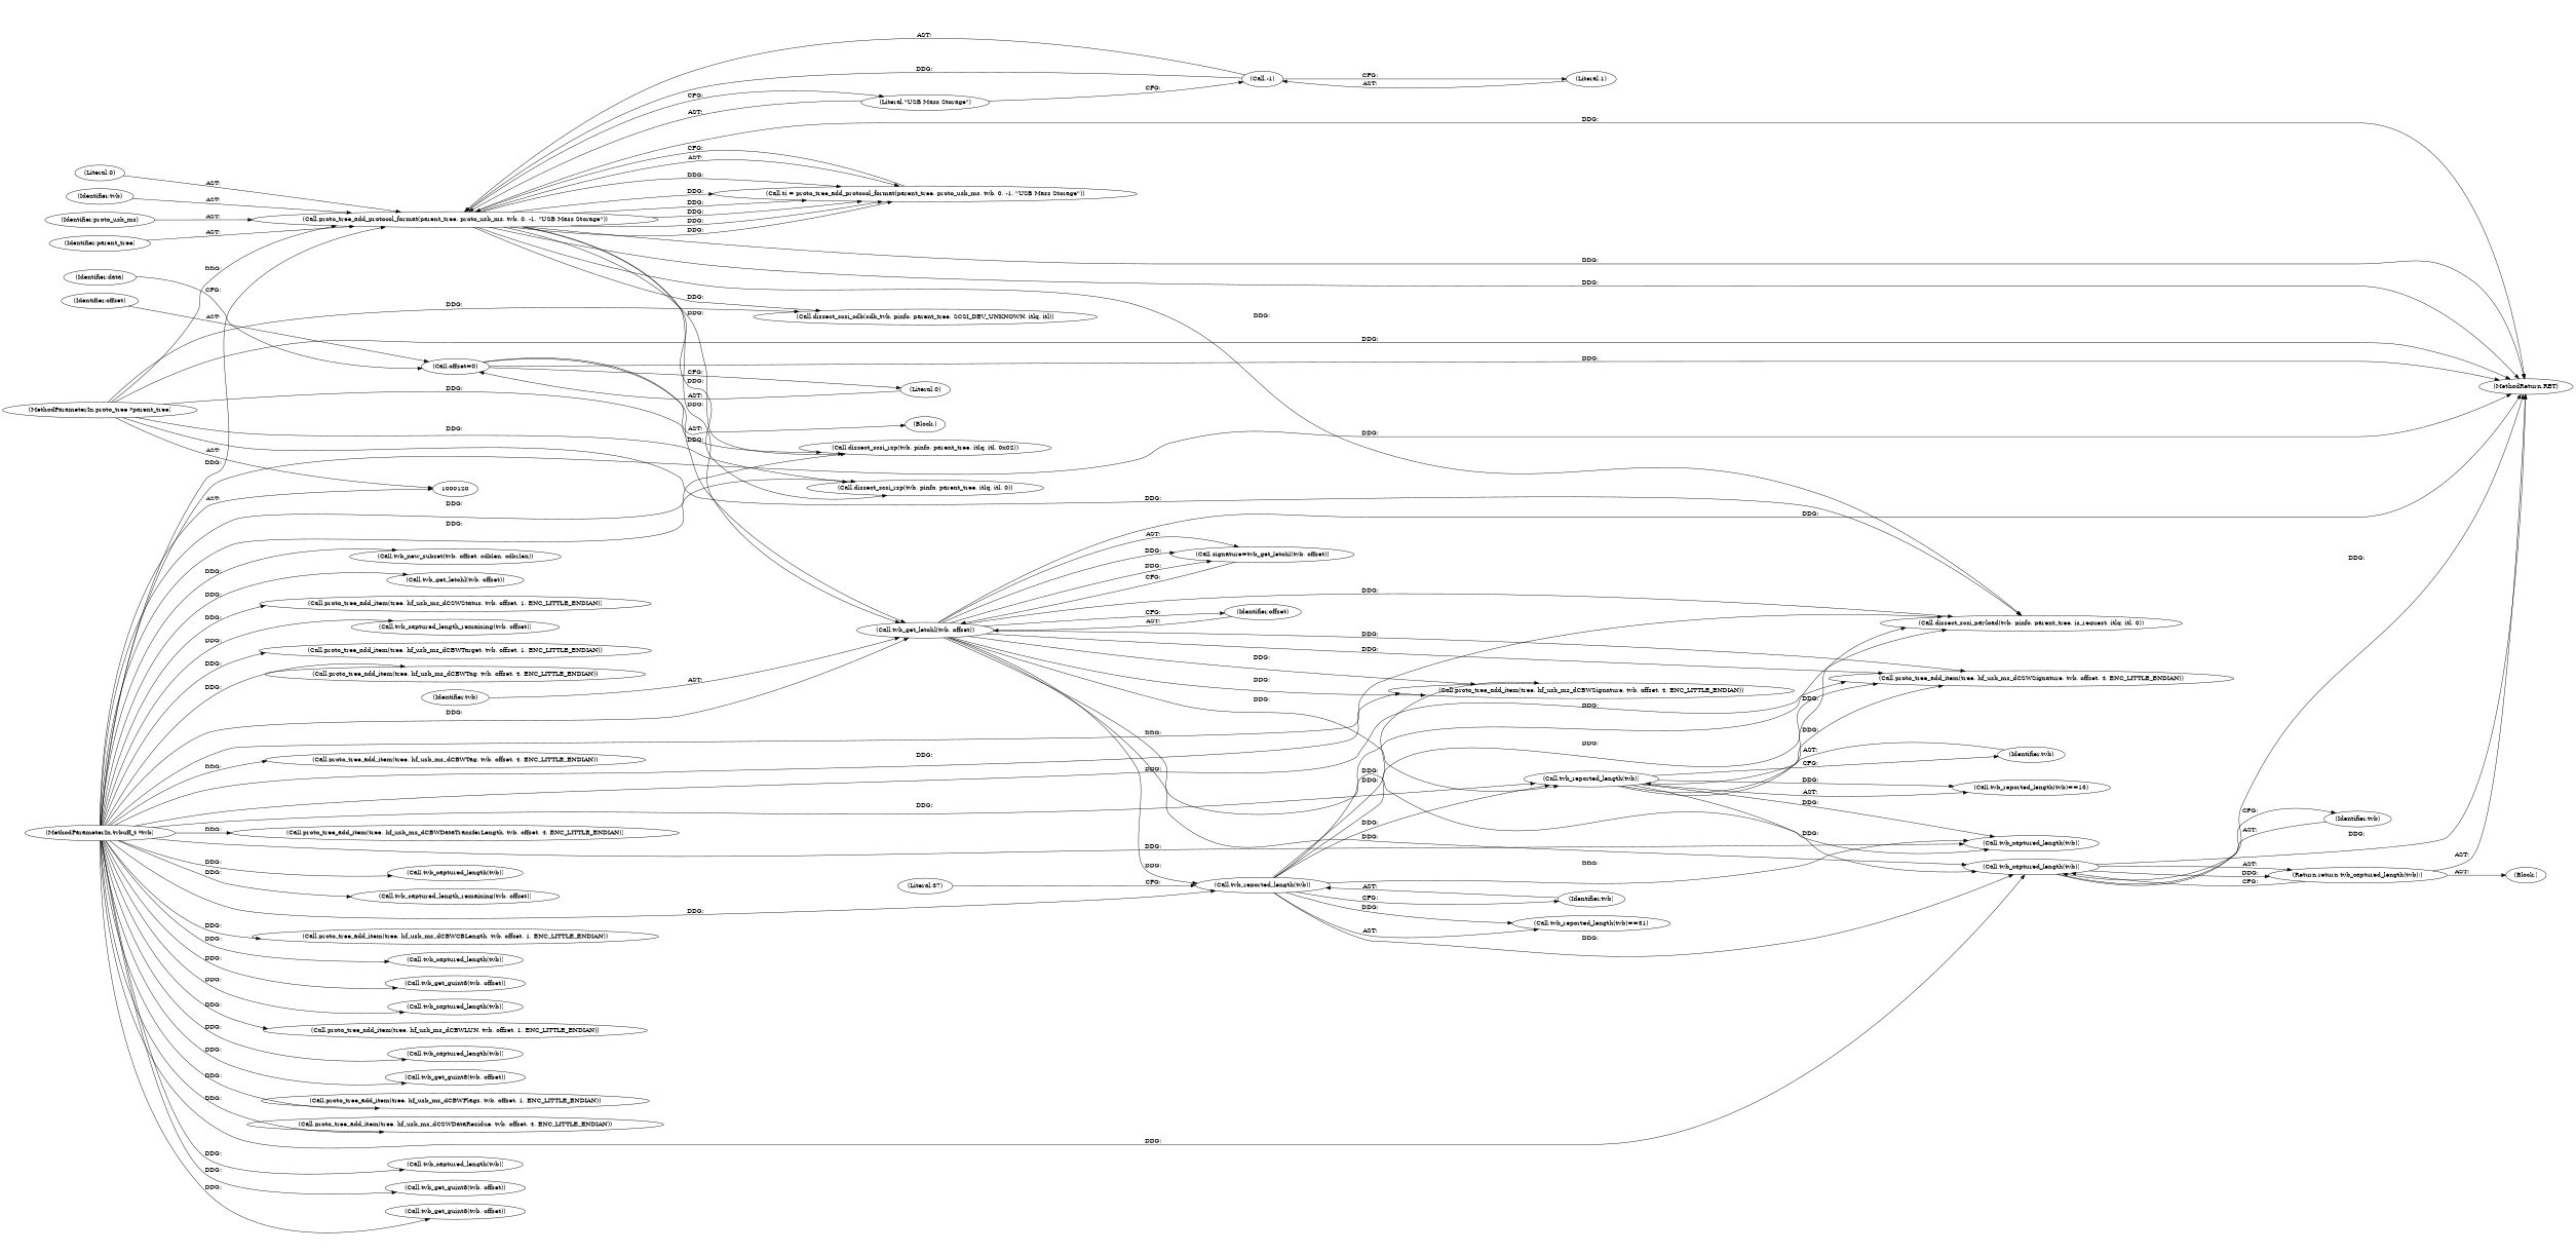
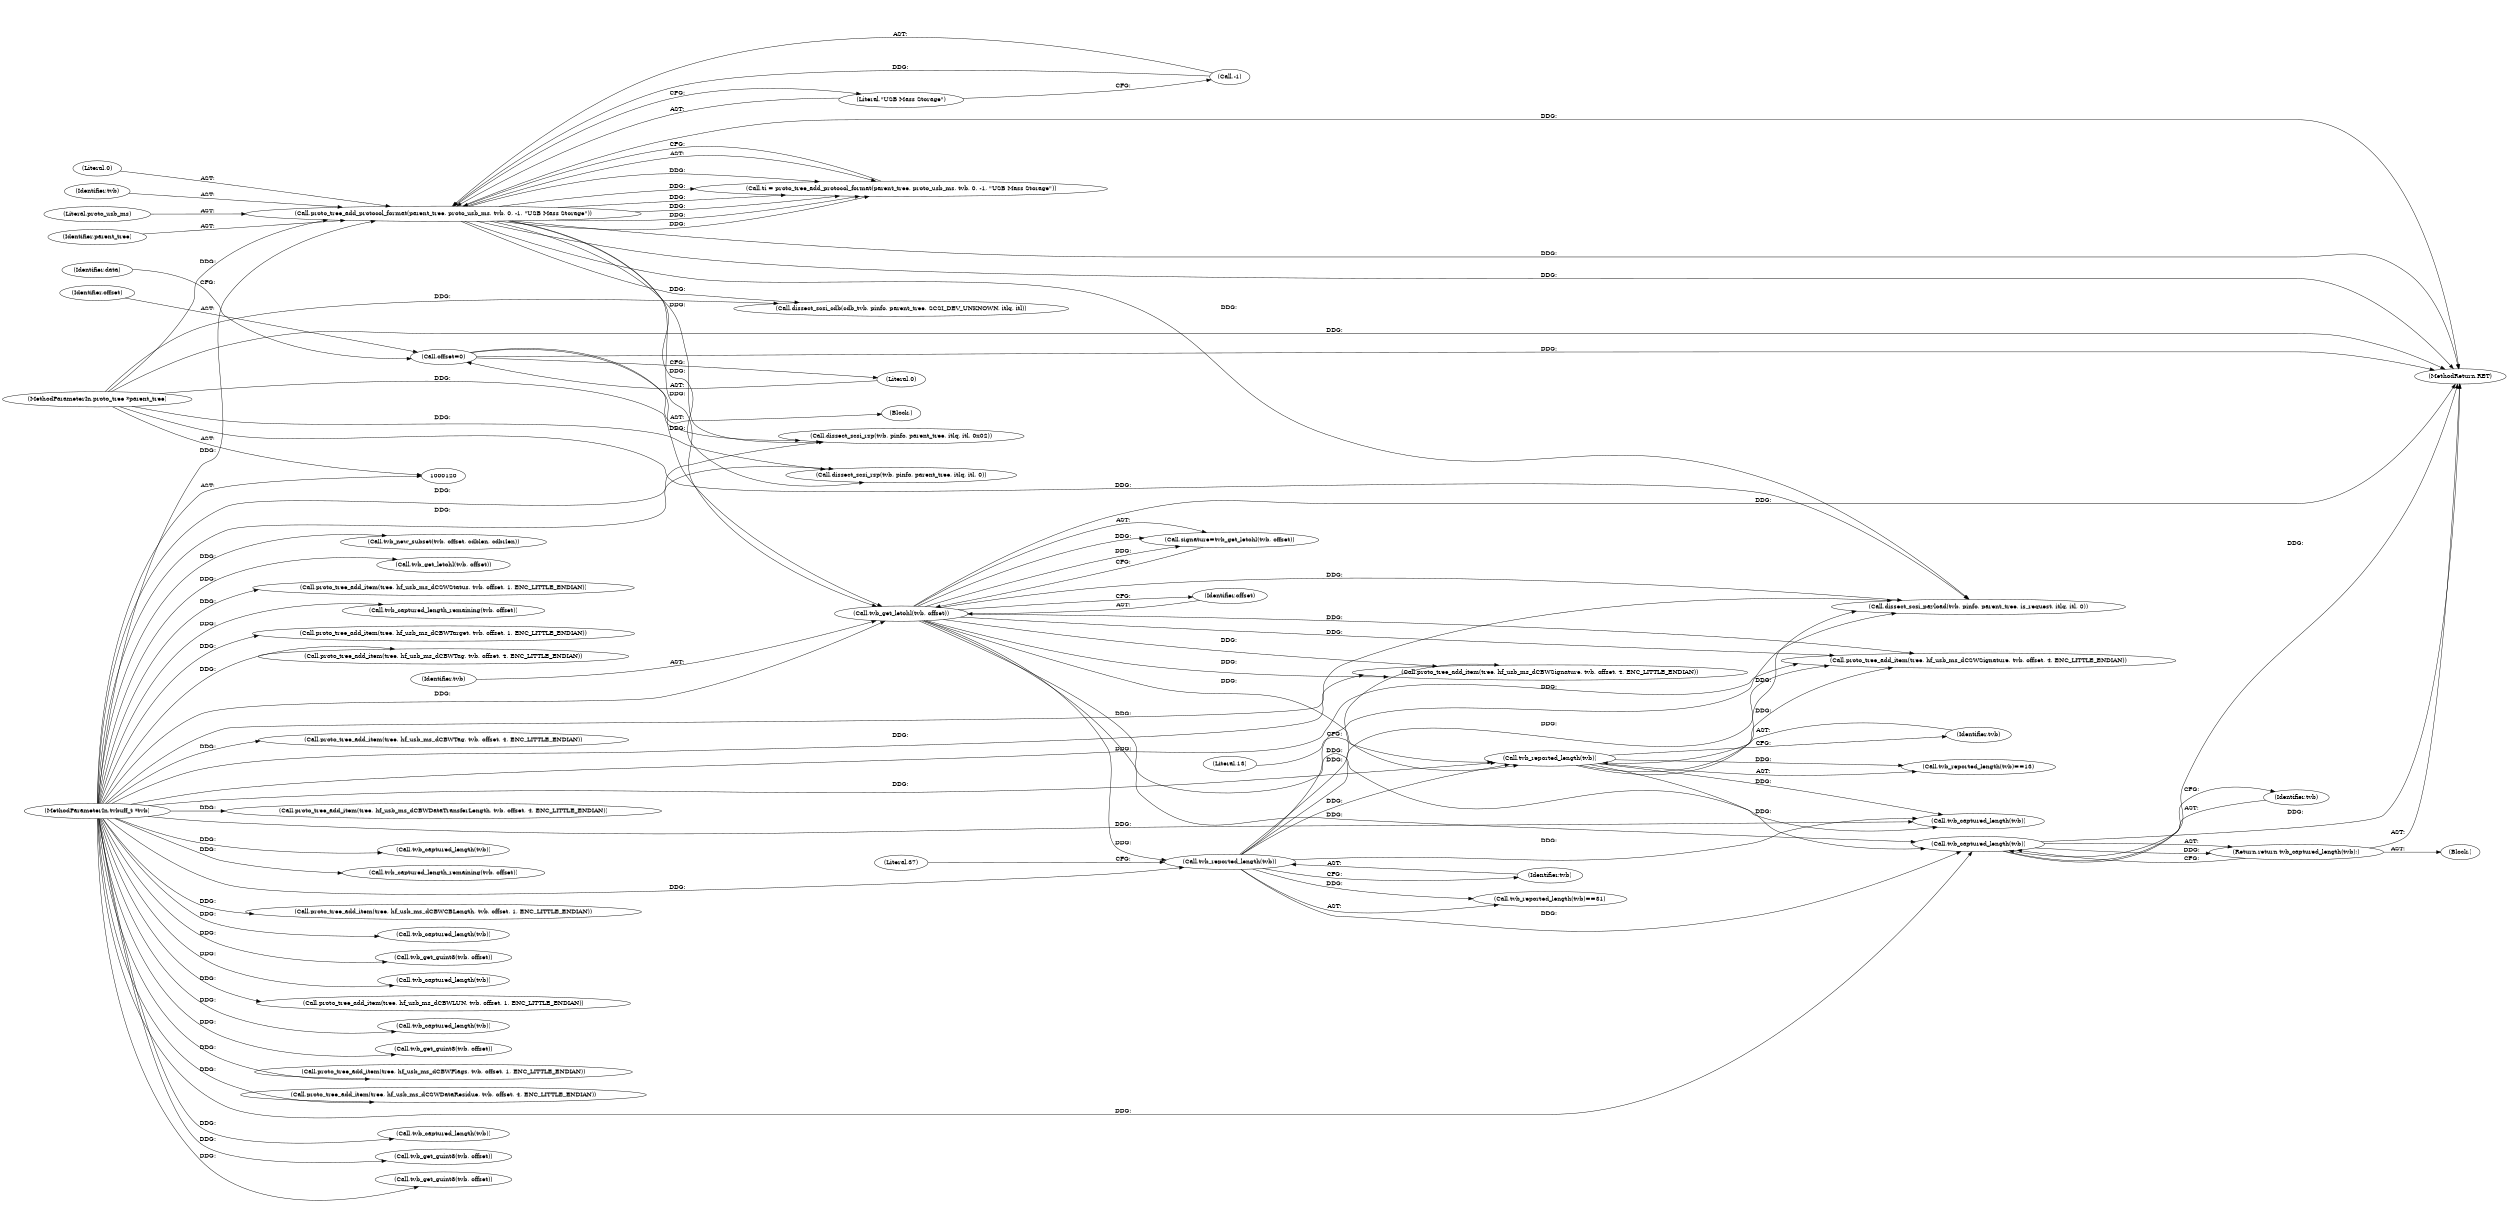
  digraph {
    rankdir=LR
    n1 [label="(Call,tvb_captured_length(tvb))"]
    n2 [label="(Return,return tvb_captured_length(tvb);)"]
    n3 [label="(Identifier,tvb)"]
    n4 [label="(MethodReturn,RET)"]
    n5 [label="(Block,)"]
    n6 [label="(Call,tvb_reported_length(tvb))"]
    n7 [label="(Call,dissect_scsi_payload(tvb, pinfo, parent_tree, is_request, itlq, itl, 0))"]
    n8 [label="(Call,tvb_captured_length(tvb))"]
    n9 [label="(Call,tvb_reported_length(tvb)==13)"]
    n10 [label="(Call,proto_tree_add_item(tree, hf_usb_ms_dCSWSignature, tvb, offset, 4, ENC_LITTLE_ENDIAN))"]
    n11 [label="(Identifier,tvb)"]
    n12 [label="(Call,tvb_get_letohl(tvb, offset))"]
    n13 [label="(Call,tvb_reported_length(tvb))"]
    n14 [label="(Call,signature=tvb_get_letohl(tvb, offset))"]
    n15 [label="(Identifier,offset)"]
    n16 [label="(Call,proto_tree_add_item(tree, hf_usb_ms_dCBWSignature, tvb, offset, 4, ENC_LITTLE_ENDIAN))"]
    n17 [label="(Call,tvb_reported_length(tvb)==31)"]
    n18 [label="(Identifier,tvb)"]
    n19 [label="(Call,proto_tree_add_protocol_format(parent_tree, proto_usb_ms, tvb, 0, -1, \"USB Mass Storage\"))"]
    n20 [label="(Call,ti = proto_tree_add_protocol_format(parent_tree, proto_usb_ms, tvb, 0, -1, \"USB Mass Storage\"))"]
    n21 [label="(Call,dissect_scsi_cdb(cdb_tvb, pinfo, parent_tree, SCSI_DEV_UNKNOWN, itlq, itl))"]
    n22 [label="(Call,dissect_scsi_rsp(tvb, pinfo, parent_tree, itlq, itl, 0x02))"]
    n23 [label="(Literal,\"USB Mass Storage\")"]
    n24 [label="(Call,dissect_scsi_rsp(tvb, pinfo, parent_tree, itlq, itl, 0))"]
    n25 [label="(Call,-1)"]
    n26 [label="(MethodParameterIn,proto_tree *parent_tree)"]
    1000120
    n28 [label="(MethodParameterIn,tvbuff_t *tvb)"]
    n29 [label="(Call,proto_tree_add_item(tree, hf_usb_ms_dCBWCBLength, tvb, offset, 1, ENC_LITTLE_ENDIAN))"]
    n30 [label="(Call,tvb_captured_length(tvb))"]
    n31 [label="(Call,tvb_get_guint8(tvb, offset))"]
    n32 [label="(Call,tvb_captured_length(tvb))"]
    n33 [label="(Call,proto_tree_add_item(tree, hf_usb_ms_dCBWLUN, tvb, offset, 1, ENC_LITTLE_ENDIAN))"]
    n34 [label="(Call,tvb_captured_length(tvb))"]
    n35 [label="(Call,tvb_get_guint8(tvb, offset))"]
    n36 [label="(Call,proto_tree_add_item(tree, hf_usb_ms_dCBWFlags, tvb, offset, 1, ENC_LITTLE_ENDIAN))"]
    n37 [label="(Call,proto_tree_add_item(tree, hf_usb_ms_dCSWDataResidue, tvb, offset, 4, ENC_LITTLE_ENDIAN))"]
    n38 [label="(Call,tvb_captured_length(tvb))"]
    n39 [label="(Call,tvb_get_guint8(tvb, offset))"]
    n40 [label="(Call,tvb_get_guint8(tvb, offset))"]
    n41 [label="(Call,tvb_new_subset(tvb, offset, cdblen, cdbrlen))"]
    n42 [label="(Call,tvb_get_letohl(tvb, offset))"]
    n43 [label="(Call,proto_tree_add_item(tree, hf_usb_ms_dCSWStatus, tvb, offset, 1, ENC_LITTLE_ENDIAN))"]
    n44 [label="(Call,tvb_captured_length_remaining(tvb, offset))"]
    n45 [label="(Call,proto_tree_add_item(tree, hf_usb_ms_dCBWTarget, tvb, offset, 1, ENC_LITTLE_ENDIAN))"]
    n46 [label="(Call,proto_tree_add_item(tree, hf_usb_ms_dCBWTag, tvb, offset, 4, ENC_LITTLE_ENDIAN))"]
    n47 [label="(Call,proto_tree_add_item(tree, hf_usb_ms_dCBWTag, tvb, offset, 4, ENC_LITTLE_ENDIAN))"]
    n48 [label="(Call,proto_tree_add_item(tree, hf_usb_ms_dCBWDataTransferLength, tvb, offset, 4, ENC_LITTLE_ENDIAN))"]
    n49 [label="(Call,tvb_captured_length(tvb))"]
    n50 [label="(Call,tvb_captured_length_remaining(tvb, offset))"]
-   n51 [label="(Literal,1)"]
    n52 [label="(Call,offset=0)"]
    n53 [label="(Literal,0)"]
    n54 [label="(Block,)"]
    n55 [label="(Identifier,offset)"]
    n56 [label="(Literal,37)"]
    n57 [label="(Identifier,tvb)"]
    n58 [label="(Identifier,data)"]
-   n59 [label="(Identifier,proto_usb_ms)"]
+   n59 [label="(Literal,proto_usb_ms)"]
    n60 [label="(Identifier,parent_tree)"]
+   n61 [label="(Literal,13)"]
    n62 [label="(Literal,0)"]
    n63 [label="(Identifier,tvb)"]
    n1 -> n2 [label="AST: "]
    n1 -> n2 [label="DDG: "]
    n1 -> n3 [label="CFG: "]
    n1 -> n4 [label="DDG: "]
    n1 -> n4 [label="DDG: "]
    n2 -> n1 [label="CFG: "]
    n2 -> n4 [label="AST: "]
    n2 -> n5 [label="AST: "]
    n3 -> n1 [label="AST: "]
    n6 -> n1 [label="DDG: "]
    n6 -> n7 [label="DDG: "]
    n6 -> n8 [label="DDG: "]
    n6 -> n9 [label="AST: "]
    n6 -> n9 [label="DDG: "]
    n6 -> n10 [label="DDG: "]
    n6 -> n11 [label="CFG: "]
    n11 -> n6 [label="AST: "]
    n12 -> n1 [label="DDG: "]
    n12 -> n4 [label="DDG: "]
    n12 -> n6 [label="DDG: "]
    n12 -> n7 [label="DDG: "]
    n12 -> n8 [label="DDG: "]
    n12 -> n10 [label="DDG: "]
    n12 -> n10 [label="DDG: "]
    n12 -> n13 [label="DDG: "]
    n12 -> n14 [label="AST: "]
    n12 -> n14 [label="DDG: "]
    n12 -> n14 [label="DDG: "]
    n12 -> n15 [label="CFG: "]
    n12 -> n16 [label="DDG: "]
    n12 -> n16 [label="DDG: "]
    n13 -> n1 [label="DDG: "]
    n13 -> n6 [label="DDG: "]
    n13 -> n7 [label="DDG: "]
    n13 -> n8 [label="DDG: "]
    n13 -> n10 [label="DDG: "]
    n13 -> n16 [label="DDG: "]
    n13 -> n17 [label="AST: "]
    n13 -> n17 [label="DDG: "]
    n13 -> n18 [label="CFG: "]
    n14 -> n12 [label="CFG: "]
    n15 -> n12 [label="AST: "]
    n18 -> n13 [label="AST: "]
    n19 -> n4 [label="DDG: "]
    n19 -> n4 [label="DDG: "]
    n19 -> n4 [label="DDG: "]
    n19 -> n7 [label="DDG: "]
    n19 -> n12 [label="DDG: "]
    n19 -> n20 [label="AST: "]
    n19 -> n20 [label="DDG: "]
    n19 -> n20 [label="DDG: "]
    n19 -> n20 [label="DDG: "]
    n19 -> n20 [label="DDG: "]
    n19 -> n20 [label="DDG: "]
    n19 -> n20 [label="DDG: "]
    n19 -> n21 [label="DDG: "]
    n19 -> n22 [label="DDG: "]
    n19 -> n23 [label="CFG: "]
    n19 -> n24 [label="DDG: "]
    n20 -> n19 [label="CFG: "]
    n23 -> n19 [label="AST: "]
    n23 -> n25 [label="CFG: "]
    n25 -> n19 [label="AST: "]
    n25 -> n19 [label="DDG: "]
-   n25 -> n51 [label="CFG: "]
    n26 -> n4 [label="DDG: "]
    n26 -> n7 [label="DDG: "]
    n26 -> n19 [label="DDG: "]
    n26 -> n21 [label="DDG: "]
    n26 -> n22 [label="DDG: "]
    n26 -> n24 [label="DDG: "]
    n26 -> 1000120 [label="AST: "]
    n28 -> n1 [label="DDG: "]
-   n28 -> n4 [label="DDG: "]
    n28 -> n6 [label="DDG: "]
    n28 -> n7 [label="DDG: "]
    n28 -> n8 [label="DDG: "]
    n28 -> n10 [label="DDG: "]
    n28 -> n12 [label="DDG: "]
    n28 -> n13 [label="DDG: "]
    n28 -> n16 [label="DDG: "]
    n28 -> n19 [label="DDG: "]
    n28 -> n22 [label="DDG: "]
    n28 -> n24 [label="DDG: "]
    n28 -> 1000120 [label="AST: "]
    n28 -> n29 [label="DDG: "]
    n28 -> n30 [label="DDG: "]
    n28 -> n31 [label="DDG: "]
    n28 -> n32 [label="DDG: "]
    n28 -> n33 [label="DDG: "]
    n28 -> n34 [label="DDG: "]
    n28 -> n35 [label="DDG: "]
    n28 -> n36 [label="DDG: "]
    n28 -> n37 [label="DDG: "]
    n28 -> n38 [label="DDG: "]
    n28 -> n39 [label="DDG: "]
    n28 -> n40 [label="DDG: "]
    n28 -> n41 [label="DDG: "]
    n28 -> n42 [label="DDG: "]
    n28 -> n43 [label="DDG: "]
    n28 -> n44 [label="DDG: "]
    n28 -> n45 [label="DDG: "]
    n28 -> n46 [label="DDG: "]
    n28 -> n47 [label="DDG: "]
    n28 -> n48 [label="DDG: "]
    n28 -> n49 [label="DDG: "]
    n28 -> n50 [label="DDG: "]
-   n51 -> n25 [label="AST: "]
    n52 -> n4 [label="DDG: "]
    n52 -> n12 [label="DDG: "]
    n52 -> n53 [label="CFG: "]
    n52 -> n54 [label="AST: "]
    n53 -> n52 [label="AST: "]
    n55 -> n52 [label="AST: "]
    n56 -> n13 [label="CFG: "]
    n57 -> n19 [label="AST: "]
    n58 -> n52 [label="CFG: "]
    n59 -> n19 [label="AST: "]
    n60 -> n19 [label="AST: "]
+   n61 -> n6 [label="CFG: "]
    n62 -> n19 [label="AST: "]
    n63 -> n12 [label="AST: "]
  }
